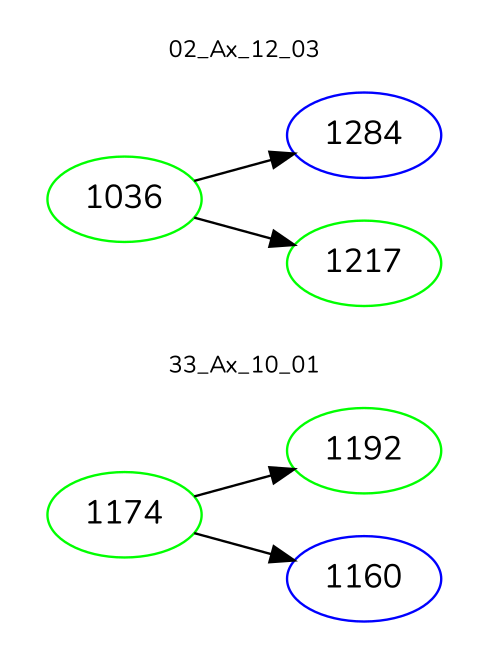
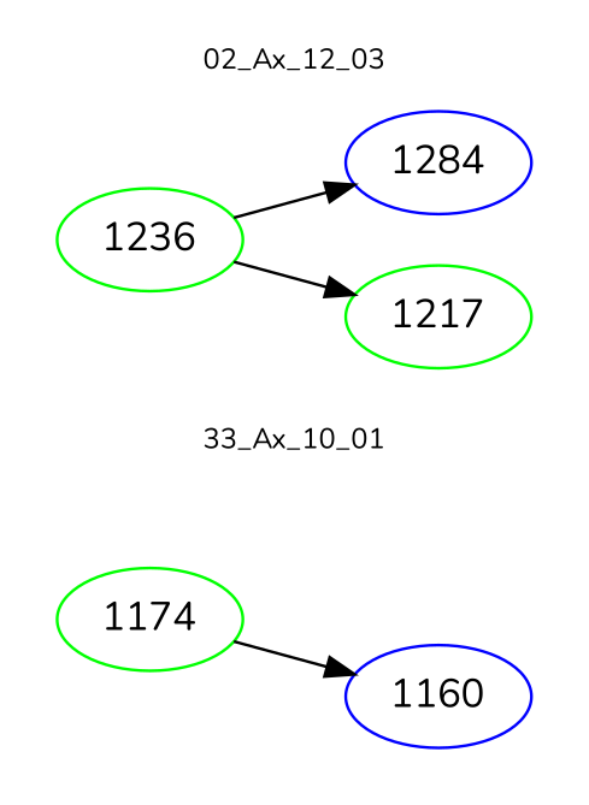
  digraph {
    fontname=Nunito
    rankdir=LR
    node [color=green fontname=Nunito]
    edge [color=black fontname=Nunito]
    n1 [label=1174]
    n2 [color=blue label=1160]
-   n3 [label=1192]
-   n4 [label=1036]
+   n4 [label=1236]
    n5 [label=1217]
    n6 [color=blue label=1284]
    subgraph cluster_1 {
      color=white
      fontsize=10
      label="33_Ax_10_01"
      n1
      n2
-     n3
    }
    subgraph cluster_2 {
      color=white
      fontsize=10
      label="02_Ax_12_03"
      n4
      n5
      n6
    }
    n1 -> n2
-   n1 -> n3
    n4 -> n5
    n4 -> n6
  }
